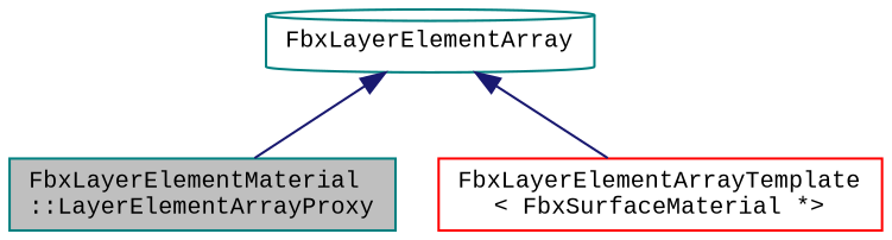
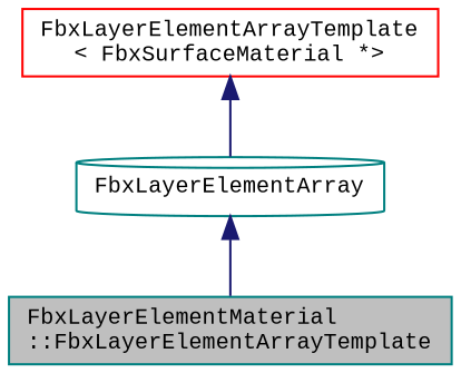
  digraph {
    fontname="Liberation Mono"
    node [color=teal fillcolor=white fontname="Liberation Mono" fontsize=10 shape=box style=filled]
    edge [color=midnightblue dir=back fontname="Liberation Mono" fontsize=10 labelfontname=Helvetica labelfontsize=10 style=solid]
-   n1 [fillcolor=grey75 fontcolor=black height=0.2 label="FbxLayerElementMaterial\l::LayerElementArrayProxy" width=0.4]
+   n1 [fillcolor=grey75 fontcolor=black height=0.2 label="FbxLayerElementMaterial\l::FbxLayerElementArrayTemplate" width=0.4]
    n2 [color=red height=0.2 label="FbxLayerElementArrayTemplate\l\< FbxSurfaceMaterial *\>" width=0.4]
    n3 [height=0.2 label=FbxLayerElementArray shape=cylinder width=0.4]
    n3 -> n1
-   n3 -> n2
+   n2 -> n3
  }
